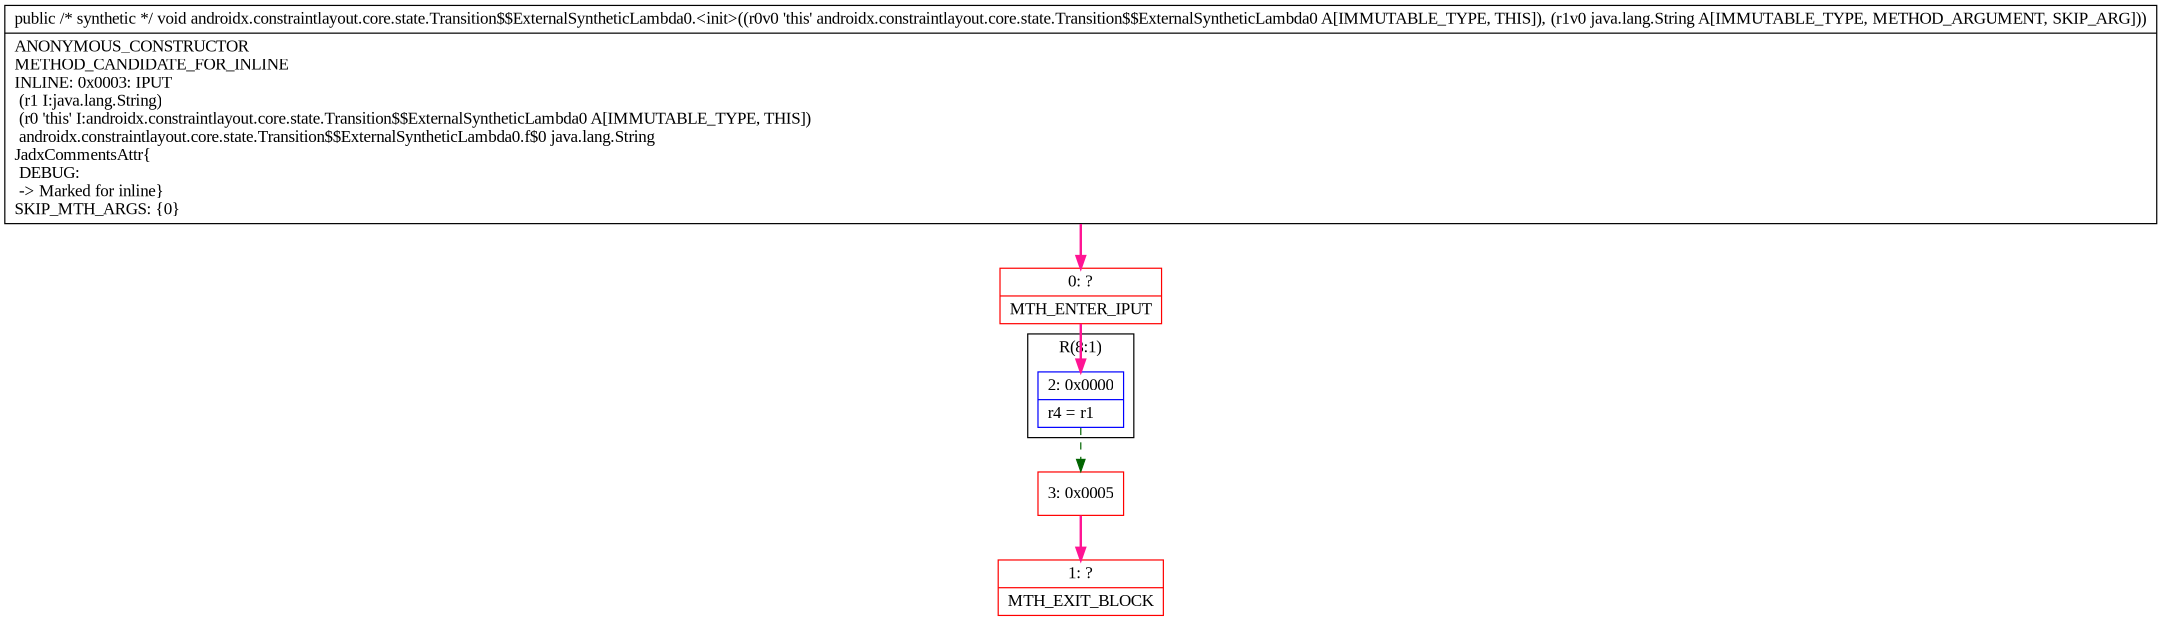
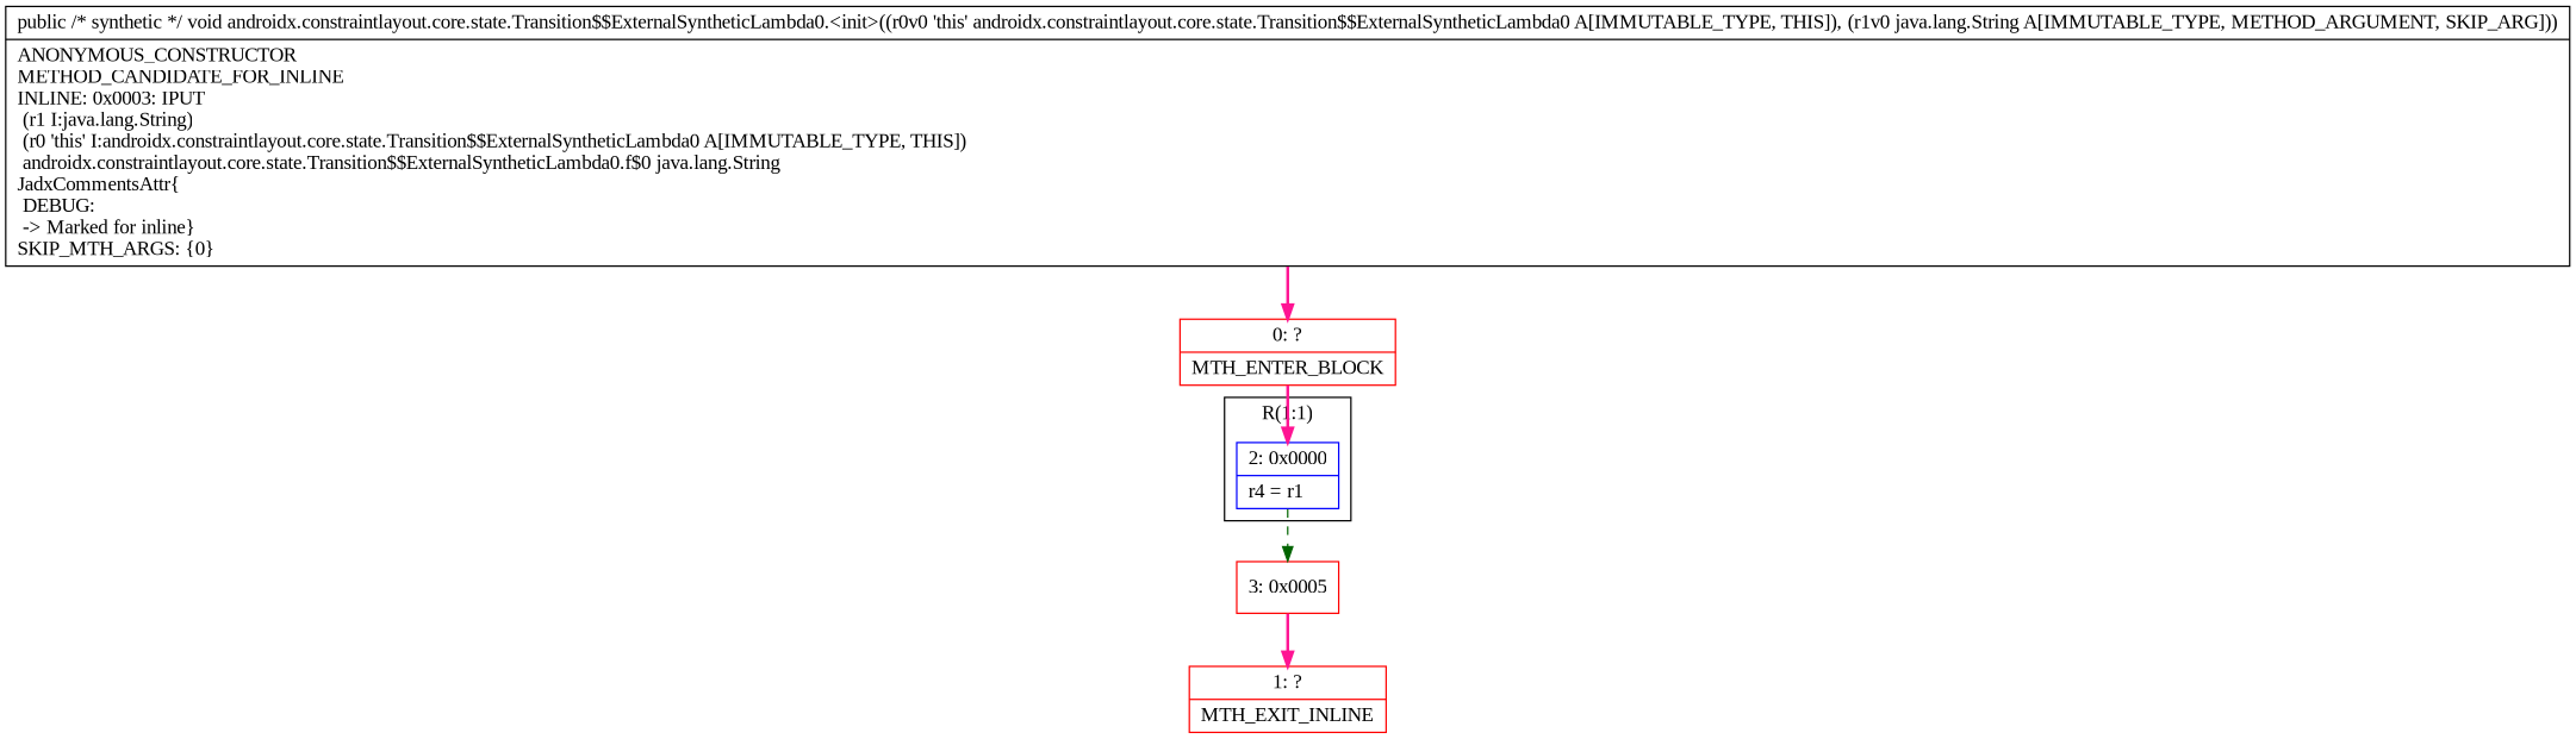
  digraph {
    fontname="Liberation Serif"
    node [color=red fontname="Liberation Serif" shape=record]
    edge [color=deeppink fontname="Liberation Serif" style=bold]
    n1 [color=blue label="{2\:\ 0x0000|r4 = r1\l}"]
    n2 [label="{3\:\ 0x0005}"]
-   n3 [label="{1\:\ ?|MTH_EXIT_BLOCK\l}"]
-   n4 [label="{0\:\ ?|MTH_ENTER_IPUT\l}"]
+   n3 [label="{1\:\ ?|MTH_EXIT_INLINE\l}"]
+   n4 [label="{0\:\ ?|MTH_ENTER_BLOCK\l}"]
    n5 [label="{public \/* synthetic *\/ void androidx.constraintlayout.core.state.Transition$$ExternalSyntheticLambda0.\<init\>((r0v0 'this' androidx.constraintlayout.core.state.Transition$$ExternalSyntheticLambda0 A[IMMUTABLE_TYPE, THIS]), (r1v0 java.lang.String A[IMMUTABLE_TYPE, METHOD_ARGUMENT, SKIP_ARG]))  | ANONYMOUS_CONSTRUCTOR\lMETHOD_CANDIDATE_FOR_INLINE\lINLINE: 0x0003: IPUT  \l  (r1 I:java.lang.String)\l  (r0 'this' I:androidx.constraintlayout.core.state.Transition$$ExternalSyntheticLambda0 A[IMMUTABLE_TYPE, THIS])\l androidx.constraintlayout.core.state.Transition$$ExternalSyntheticLambda0.f$0 java.lang.String\lJadxCommentsAttr\{\l DEBUG: \l \-\> Marked for inline\}\lSKIP_MTH_ARGS: \{0\}\l}" color=""]
    subgraph cluster_1 {
-     label="R(8:1)"
+     label="R(1:1)"
      n1
    }
    n1 -> n2 [color=darkgreen style=dashed]
    n2 -> n3
    n4 -> n1
    n5 -> n4
  }
